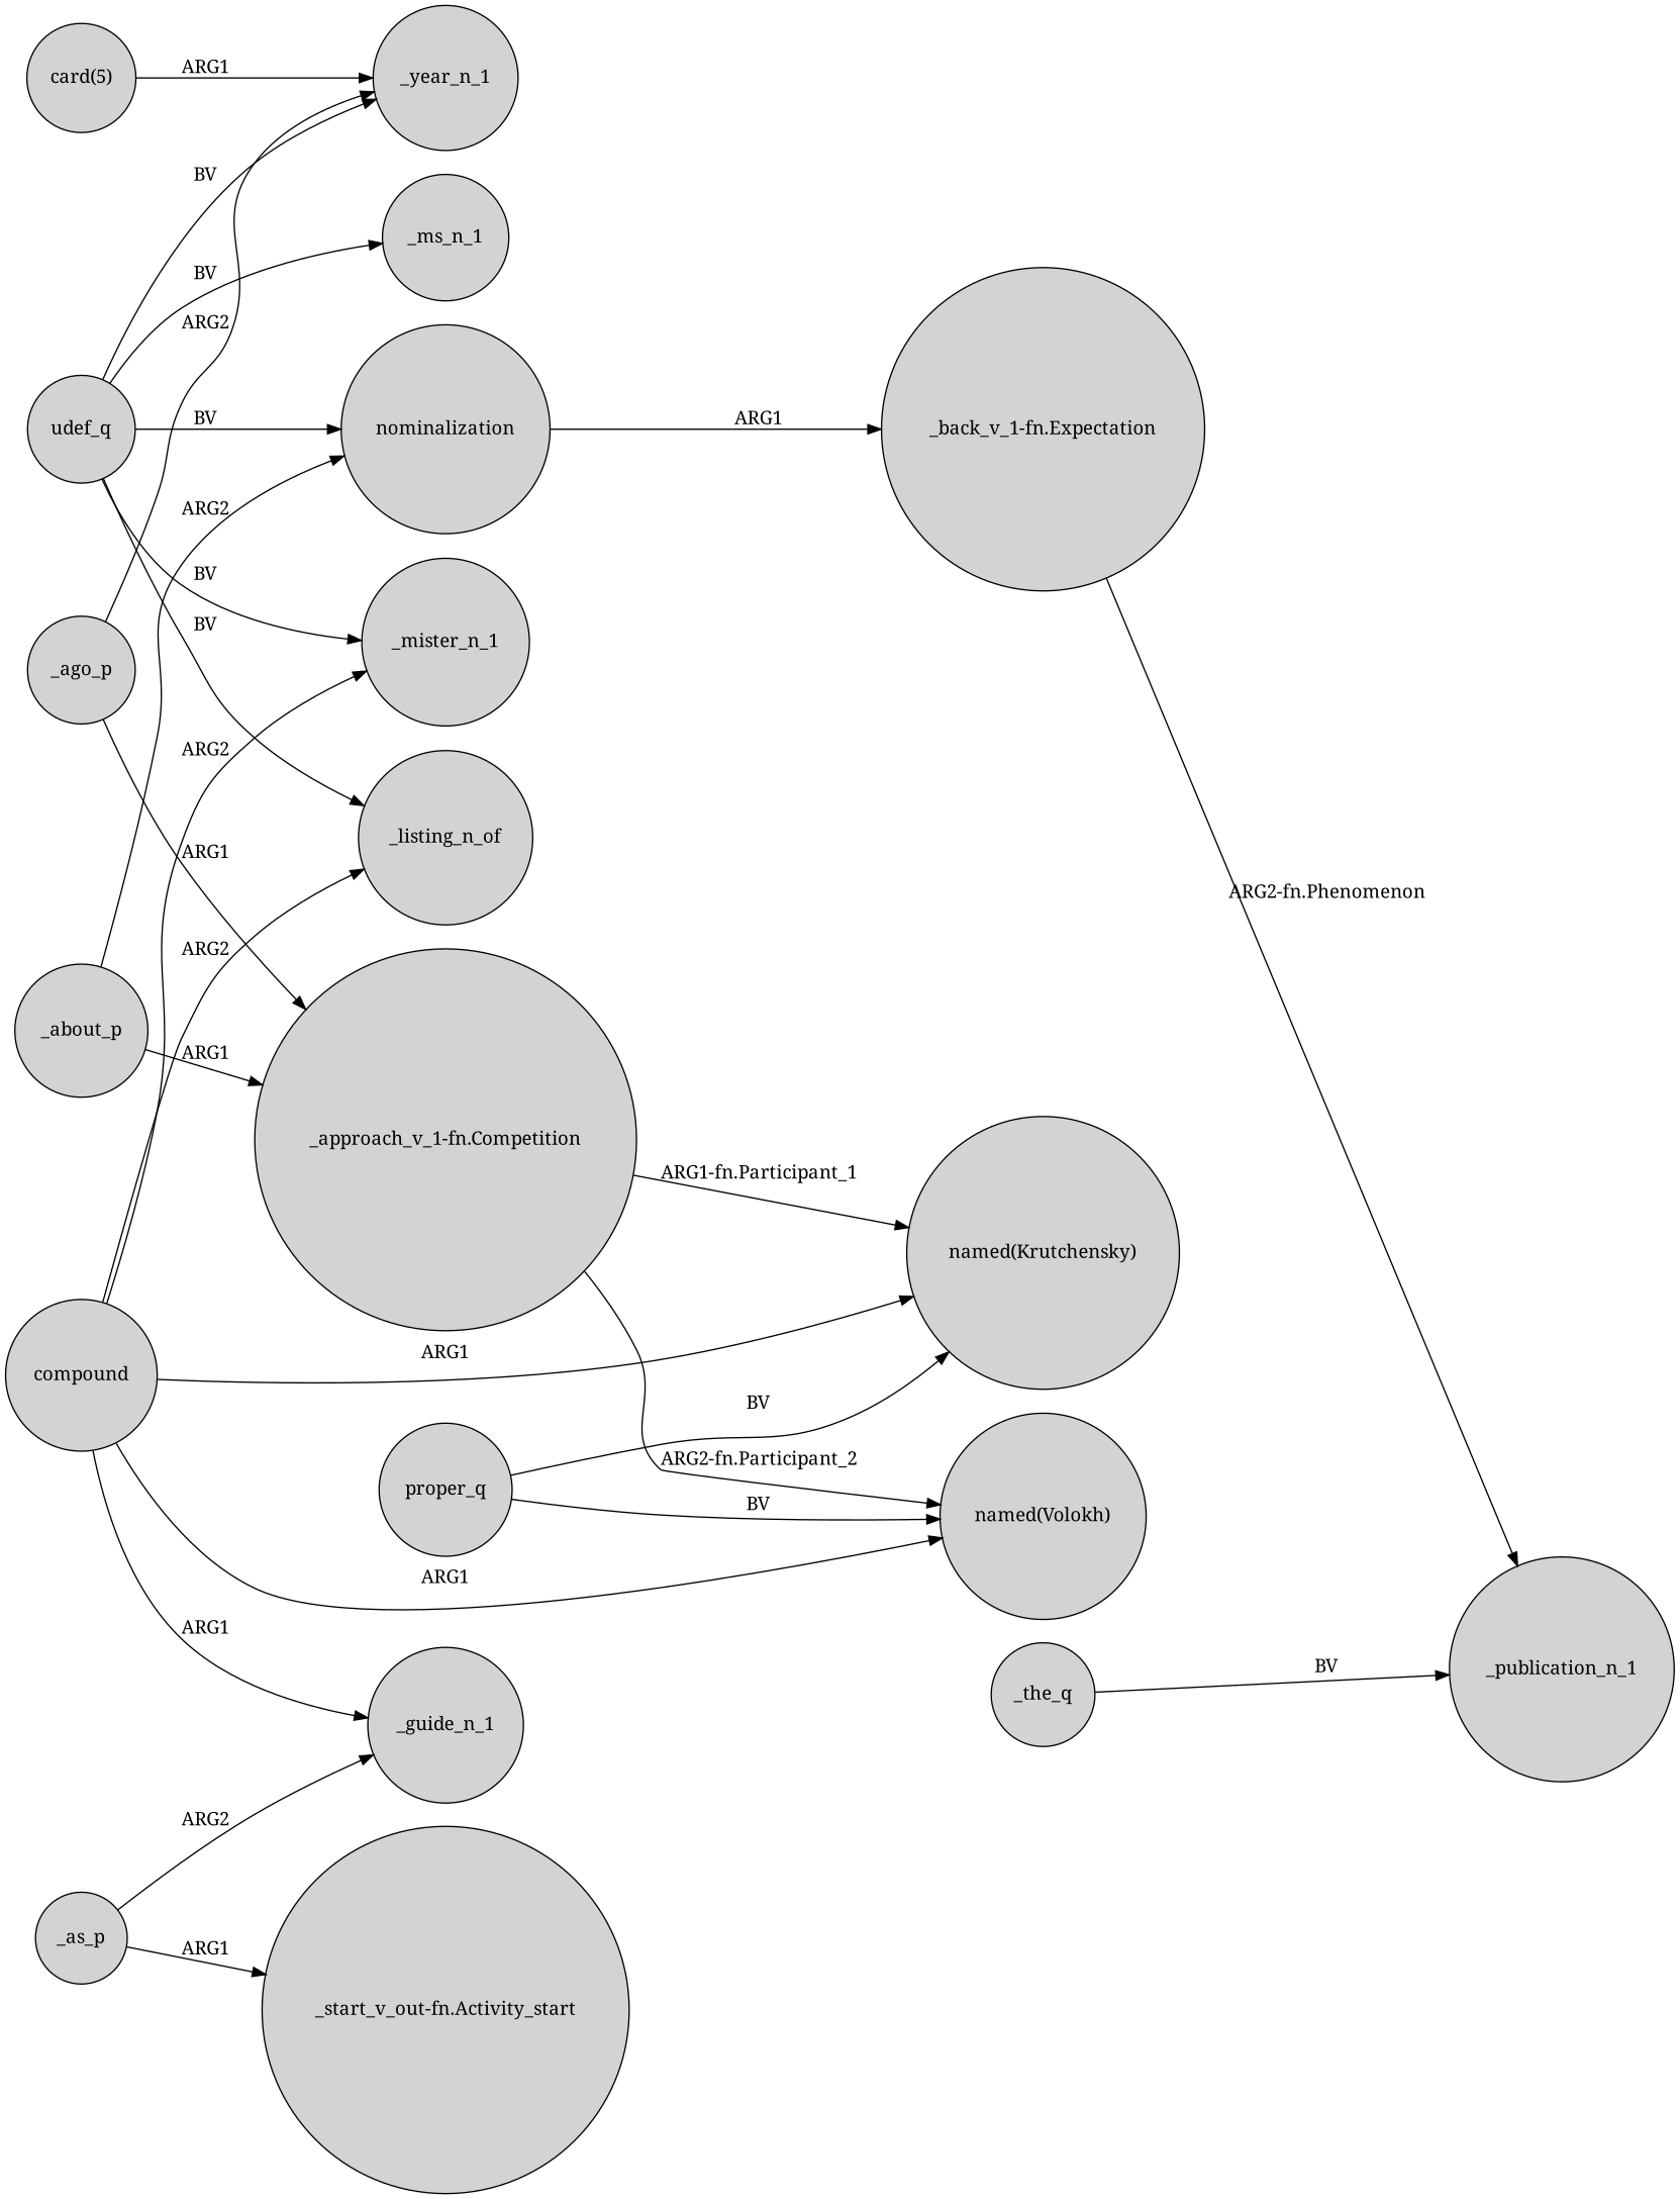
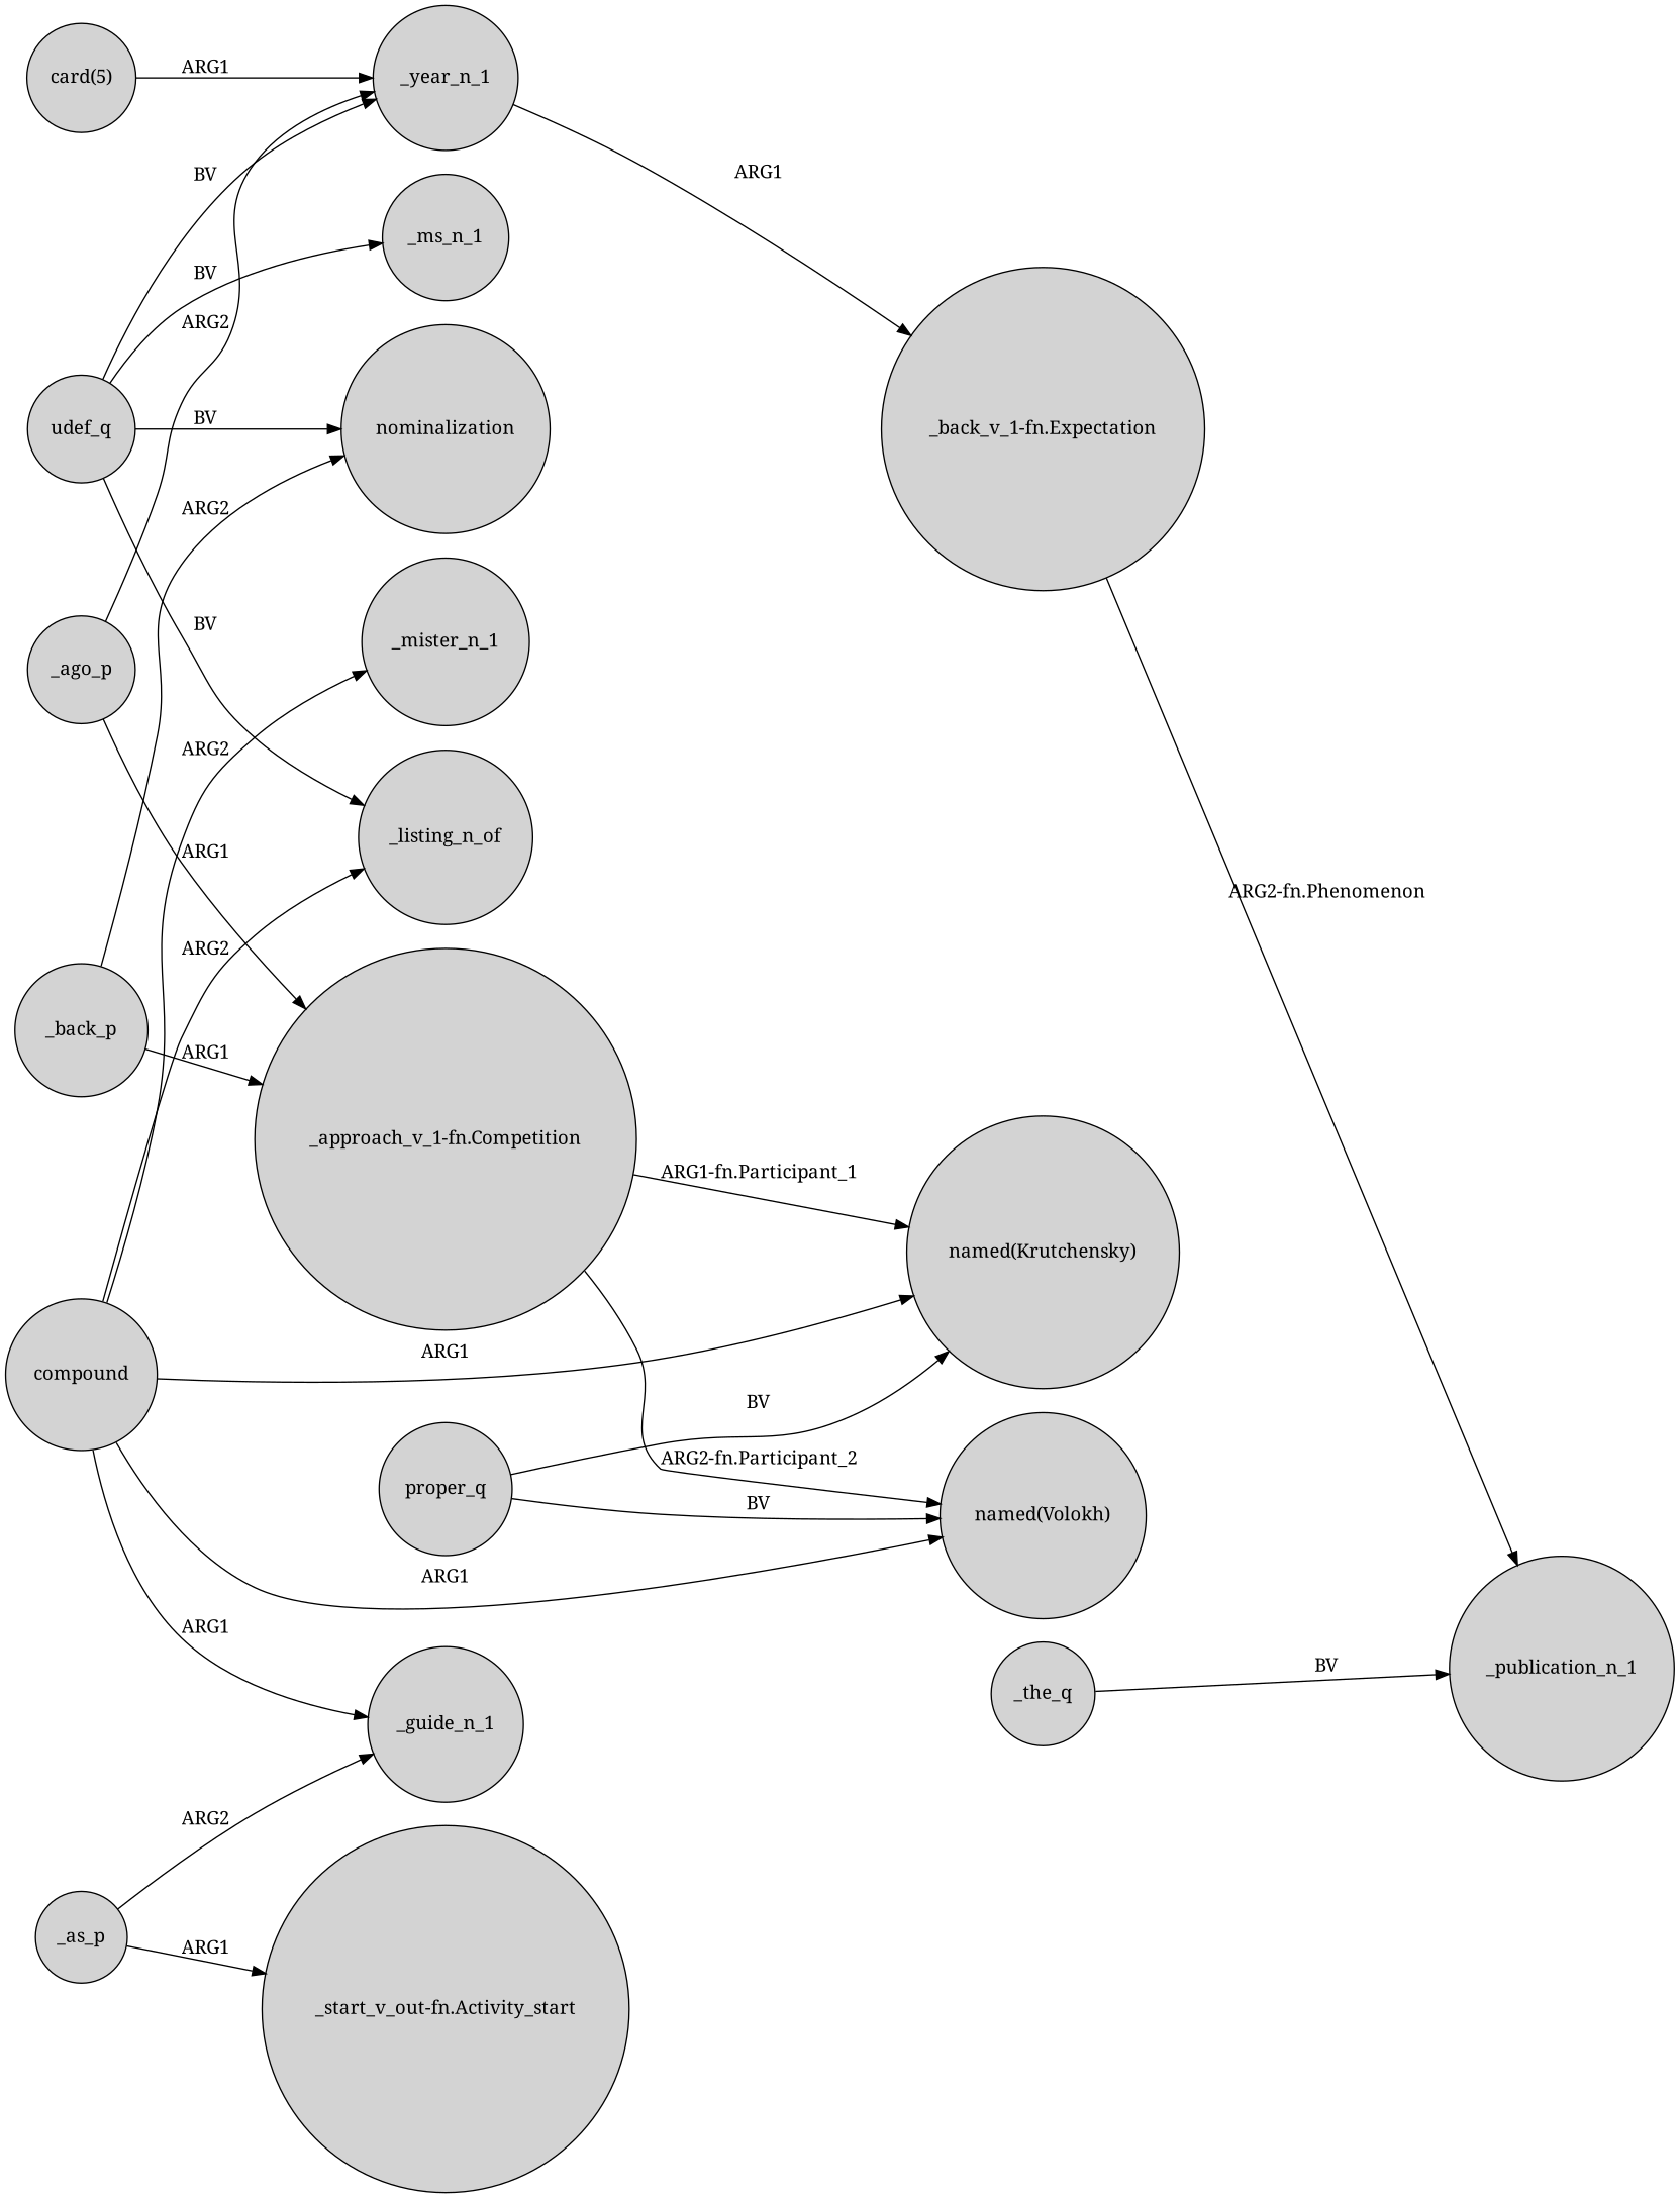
  digraph {
    fontname="Noto Serif"
    rankdir=LR
    node [fontname="Noto Serif" shape=circle style=filled]
    edge [fontname="Noto Serif"]
    compound
    _mister_n_1
    _guide_n_1
    "named(Volokh)"
    _listing_n_of
    "named(Krutchensky)"
    nominalization
    "_back_v_1-fn.Expectation"
    _publication_n_1
    _as_p
    "_start_v_out-fn.Activity_start"
    udef_q
    _ms_n_1
    _year_n_1
-   _about_p
+   _about_p [label=_back_p]
    "_approach_v_1-fn.Competition"
    proper_q
    _the_q
    _ago_p
    "card(5)"
    compound -> _mister_n_1 [label=ARG2]
    compound -> _guide_n_1 [label=ARG1]
    compound -> "named(Volokh)" [label=ARG1]
    compound -> _listing_n_of [label=ARG2]
    compound -> "named(Krutchensky)" [label=ARG1]
-   nominalization -> "_back_v_1-fn.Expectation" [label=ARG1]
+   _year_n_1 -> "_back_v_1-fn.Expectation" [label=ARG1]
    "_back_v_1-fn.Expectation" -> _publication_n_1 [label="ARG2-fn.Phenomenon"]
    _as_p -> _guide_n_1 [label=ARG2]
    _as_p -> "_start_v_out-fn.Activity_start" [label=ARG1]
-   udef_q -> _mister_n_1 [label=BV]
    udef_q -> _listing_n_of [label=BV]
    udef_q -> nominalization [label=BV]
    udef_q -> _ms_n_1 [label=BV]
    udef_q -> _year_n_1 [label=BV]
    _about_p -> nominalization [label=ARG2]
    _about_p -> "_approach_v_1-fn.Competition" [label=ARG1]
    "_approach_v_1-fn.Competition" -> "named(Volokh)" [label="ARG2-fn.Participant_2"]
    "_approach_v_1-fn.Competition" -> "named(Krutchensky)" [label="ARG1-fn.Participant_1"]
    proper_q -> "named(Volokh)" [label=BV]
    proper_q -> "named(Krutchensky)" [label=BV]
    _the_q -> _publication_n_1 [label=BV]
    _ago_p -> _year_n_1 [label=ARG2]
    _ago_p -> "_approach_v_1-fn.Competition" [label=ARG1]
    "card(5)" -> _year_n_1 [label=ARG1]
  }
